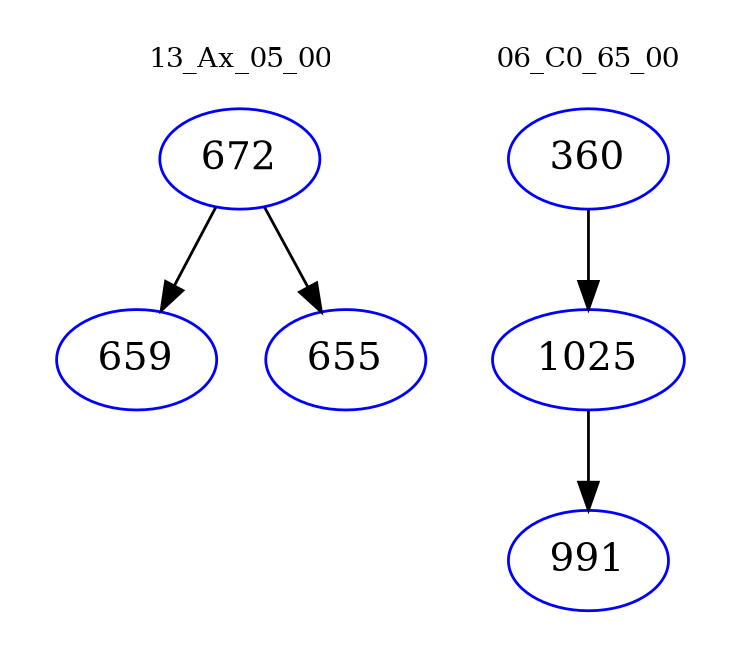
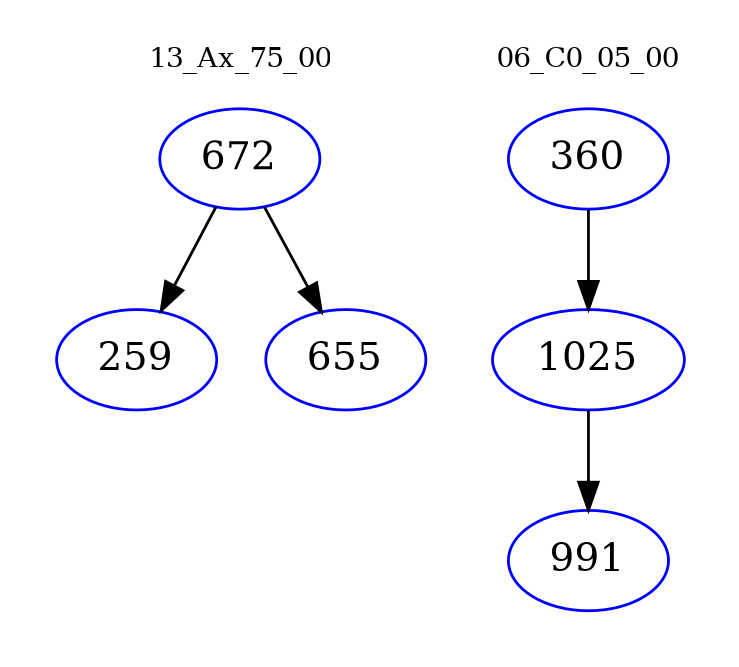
  digraph {
    node [color=blue]
    edge [color=black]
    n1 [label=672]
-   n2 [label=659]
+   n2 [label=259]
    n3 [label=655]
    n4 [label=360]
    n5 [label=1025]
    n6 [label=991]
    subgraph cluster_1 {
      color=white
      fontsize=10
-     label="13_Ax_05_00"
+     label="13_Ax_75_00"
      n1
      n2
      n3
    }
    subgraph cluster_2 {
      color=white
      fontsize=10
-     label="06_C0_65_00"
+     label="06_C0_05_00"
      n4
      n5
      n6
    }
    n1 -> n2
    n1 -> n3
    n4 -> n5
    n5 -> n6
  }
